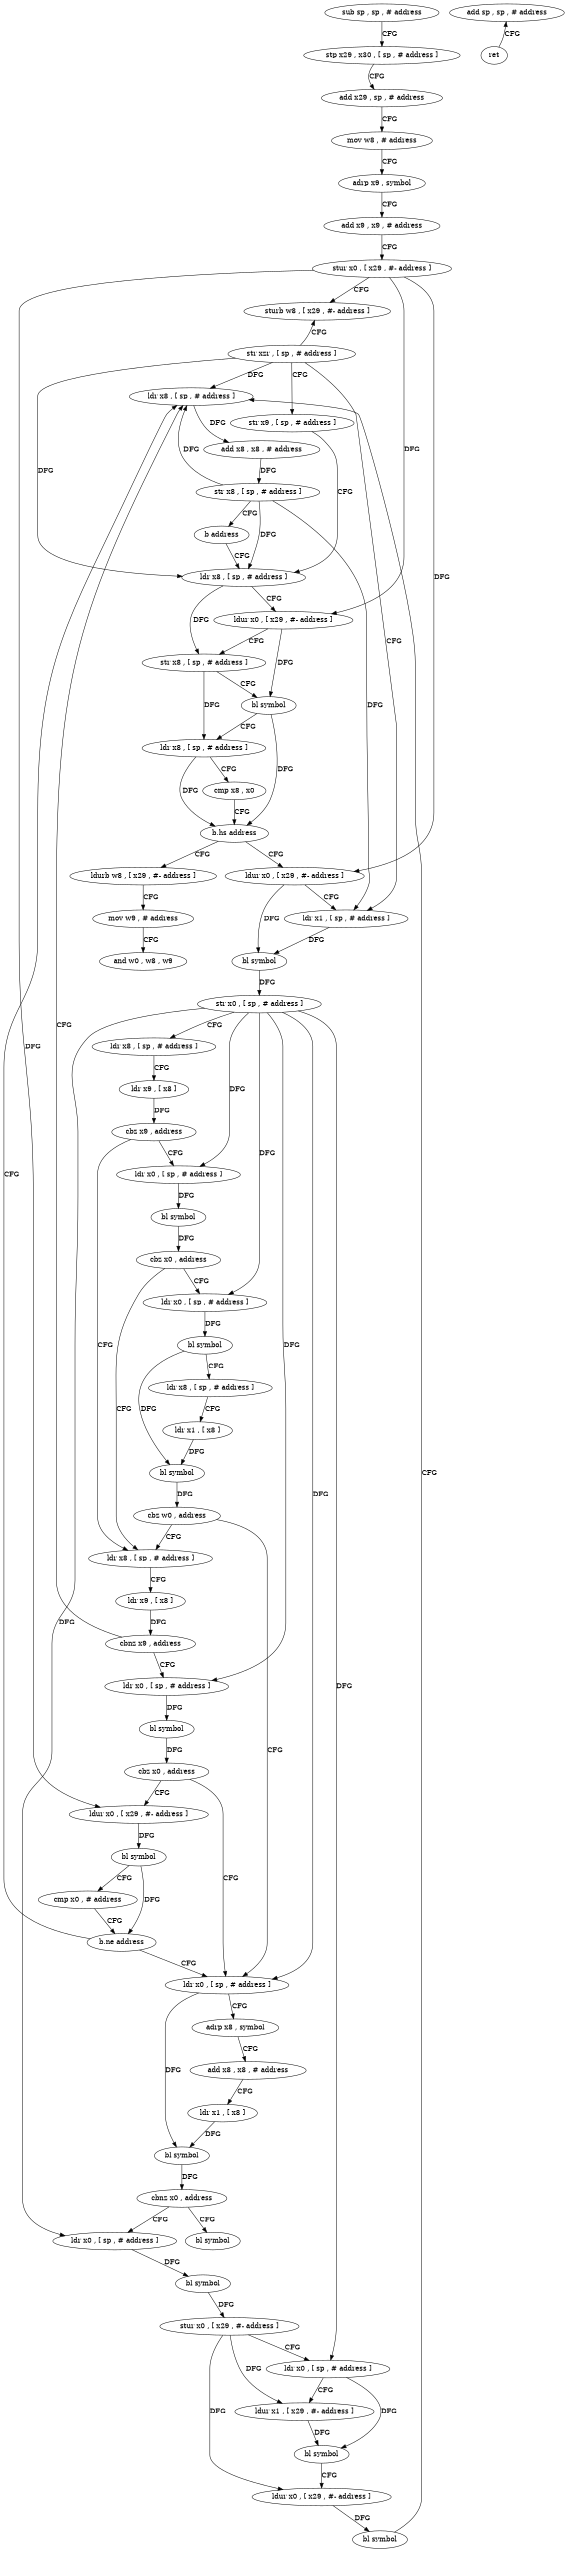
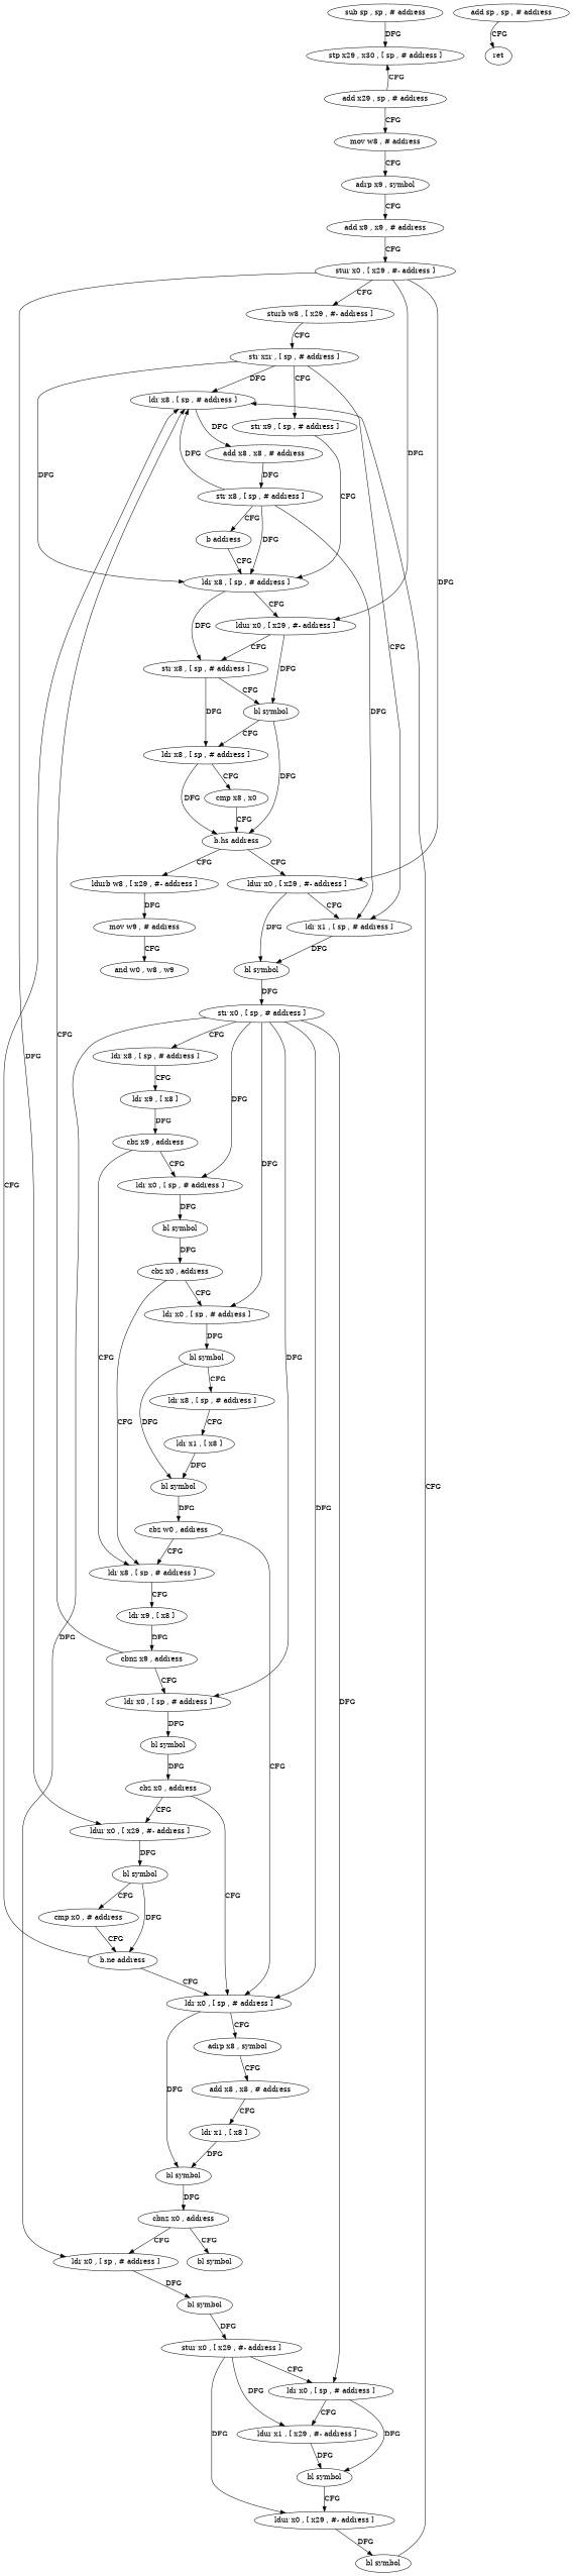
  digraph {
    n1 [label="sub sp , sp , # address"]
    n2 [label="stp x29 , x30 , [ sp , # address ]"]
    n3 [label="add x29 , sp , # address"]
    n4 [label="mov w8 , # address"]
    n5 [label="adrp x9 , symbol"]
    n6 [label="add x9 , x9 , # address"]
    n7 [label="stur x0 , [ x29 , #- address ]"]
    n8 [label="sturb w8 , [ x29 , #- address ]"]
    n9 [label="ldur x0 , [ x29 , #- address ]"]
    n10 [label="ldur x0 , [ x29 , #- address ]"]
    n11 [label="ldur x0 , [ x29 , #- address ]"]
    n12 [label="str xzr , [ sp , # address ]"]
    n13 [label="ldr x1 , [ sp , # address ]"]
    n14 [label="bl symbol"]
    n15 [label="bl symbol"]
    n16 [label="str x8 , [ sp , # address ]"]
    n17 [label="bl symbol"]
    n18 [label="str x9 , [ sp , # address ]"]
    n19 [label="ldr x8 , [ sp , # address ]"]
    n20 [label="ldr x8 , [ sp , # address ]"]
    n21 [label="add x8 , x8 , # address"]
    n22 [label="ldr x8 , [ sp , # address ]"]
    n23 [label="ldurb w8 , [ x29 , #- address ]"]
    n24 [label="mov w9 , # address"]
    n25 [label="and w0 , w8 , w9"]
    n26 [label="add sp , sp , # address"]
    n27 [label=ret]
    n28 [label="str x0 , [ sp , # address ]"]
    n29 [label="ldr x8 , [ sp , # address ]"]
    n30 [label="ldr x0 , [ sp , # address ]"]
    n31 [label="ldr x0 , [ sp , # address ]"]
    n32 [label="ldr x0 , [ sp , # address ]"]
    n33 [label="ldr x0 , [ sp , # address ]"]
    n34 [label="ldr x0 , [ sp , # address ]"]
    n35 [label="ldr x0 , [ sp , # address ]"]
    n36 [label="ldr x9 , [ x8 ]"]
    n37 [label="bl symbol"]
    n38 [label="bl symbol"]
    n39 [label="bl symbol"]
    n40 [label="adrp x8 , symbol"]
    n41 [label="bl symbol"]
    n42 [label="bl symbol"]
    n43 [label="ldur x1 , [ x29 , #- address ]"]
    n44 [label="bl symbol"]
    n45 [label="cbz x9 , address"]
    n46 [label="ldr x8 , [ sp , # address ]"]
    n47 [label="ldr x9 , [ x8 ]"]
    n48 [label="cbnz x9 , address"]
    n49 [label="cbz x0 , address"]
    n50 [label="str x8 , [ sp , # address ]"]
    n51 [label="cbz x0 , address"]
    n52 [label="ldr x8 , [ sp , # address ]"]
    n53 [label="bl symbol"]
    n54 [label="b address"]
    n55 [label="add x8 , x8 , # address"]
    n56 [label="cbnz x0 , address"]
    n57 [label="cmp x0 , # address"]
    n58 [label="b.ne address"]
    n59 [label="ldr x1 , [ x8 ]"]
    n60 [label="cbz w0 , address"]
    n61 [label="b.hs address"]
    n62 [label="cmp x8 , x0"]
    n63 [label="ldr x1 , [ x8 ]"]
    n64 [label="bl symbol"]
    n65 [label="stur x0 , [ x29 , #- address ]"]
    n66 [label="ldur x0 , [ x29 , #- address ]"]
    n67 [label="bl symbol"]
-   n1 -> n2 [label=CFG]
-   n2 -> n3 [label=CFG]
+   n1 -> n2 [label=DFG]
+   n3 -> n2 [label=CFG]
    n3 -> n4 [label=CFG]
    n4 -> n5 [label=CFG]
    n5 -> n6 [label=CFG]
    n6 -> n7 [label=CFG]
    n7 -> n8 [label=CFG]
    n7 -> n9 [label=DFG]
    n7 -> n10 [label=DFG]
    n7 -> n11 [label=DFG]
-   n12 -> n8 [label=CFG]
+   n8 -> n12 [label=CFG]
    n9 -> n13 [label=CFG]
    n9 -> n14 [label=DFG]
    n10 -> n15 [label=DFG]
    n11 -> n16 [label=CFG]
    n11 -> n17 [label=DFG]
    n12 -> n13 [label=CFG]
    n12 -> n18 [label=CFG]
    n12 -> n19 [label=DFG]
    n12 -> n20 [label=DFG]
    n13 -> n14 [label=DFG]
    n14 -> n28 [label=DFG]
    n15 -> n57 [label=CFG]
    n15 -> n58 [label=DFG]
    n16 -> n17 [label=CFG]
    n16 -> n22 [label=DFG]
    n17 -> n22 [label=CFG]
    n17 -> n61 [label=DFG]
    n18 -> n19 [label=CFG]
    n19 -> n11 [label=CFG]
    n19 -> n16 [label=DFG]
    n20 -> n21 [label=DFG]
    n21 -> n50 [label=DFG]
    n22 -> n61 [label=DFG]
    n22 -> n62 [label=CFG]
-   n23 -> n24 [label=CFG]
+   n23 -> n24 [label=DFG]
    n24 -> n25 [label=CFG]
-   n27 -> n26 [label=CFG]
+   n26 -> n27 [label=CFG]
    n28 -> n29 [label=CFG]
    n28 -> n30 [label=DFG]
    n28 -> n31 [label=DFG]
    n28 -> n32 [label=DFG]
    n28 -> n33 [label=DFG]
    n28 -> n34 [label=DFG]
    n28 -> n35 [label=DFG]
    n29 -> n36 [label=CFG]
    n30 -> n37 [label=DFG]
    n31 -> n38 [label=DFG]
    n32 -> n39 [label=DFG]
    n33 -> n40 [label=CFG]
    n33 -> n41 [label=DFG]
    n34 -> n42 [label=DFG]
    n35 -> n43 [label=CFG]
    n35 -> n44 [label=DFG]
    n36 -> n45 [label=DFG]
    n37 -> n49 [label=DFG]
    n38 -> n51 [label=DFG]
    n39 -> n52 [label=CFG]
    n39 -> n53 [label=DFG]
    n40 -> n55 [label=CFG]
    n41 -> n56 [label=DFG]
    n42 -> n65 [label=DFG]
    n43 -> n44 [label=DFG]
    n44 -> n66 [label=CFG]
    n45 -> n30 [label=CFG]
    n45 -> n46 [label=CFG]
    n46 -> n47 [label=CFG]
    n47 -> n48 [label=DFG]
    n48 -> n20 [label=CFG]
    n48 -> n31 [label=CFG]
    n49 -> n32 [label=CFG]
    n49 -> n46 [label=CFG]
    n50 -> n13 [label=DFG]
    n50 -> n19 [label=DFG]
    n50 -> n20 [label=DFG]
    n50 -> n54 [label=CFG]
    n51 -> n10 [label=CFG]
    n51 -> n33 [label=CFG]
    n52 -> n59 [label=CFG]
    n53 -> n60 [label=DFG]
    n54 -> n19 [label=CFG]
    n55 -> n63 [label=CFG]
    n56 -> n34 [label=CFG]
    n56 -> n64 [label=CFG]
    n57 -> n58 [label=CFG]
    n58 -> n20 [label=CFG]
    n58 -> n33 [label=CFG]
    n59 -> n53 [label=DFG]
    n60 -> n33 [label=CFG]
    n60 -> n46 [label=CFG]
    n61 -> n9 [label=CFG]
    n61 -> n23 [label=CFG]
    n62 -> n61 [label=CFG]
    n63 -> n41 [label=DFG]
    n65 -> n35 [label=CFG]
    n65 -> n43 [label=DFG]
    n65 -> n66 [label=DFG]
    n66 -> n67 [label=DFG]
    n67 -> n20 [label=CFG]
  }
